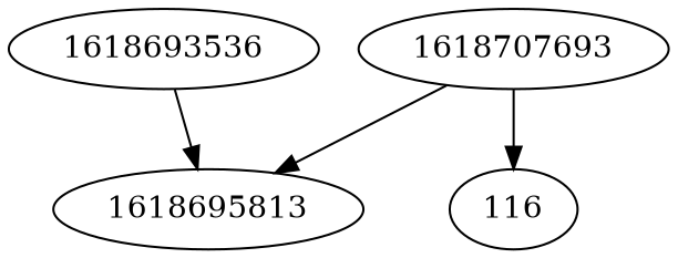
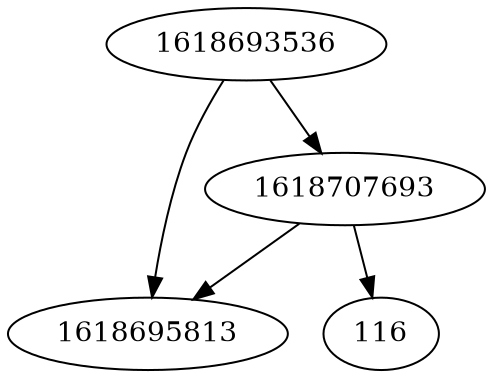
  strict digraph {
    1618693536
    1618707693
    1618695813
    116
+   1618693536 -> 1618707693
    1618693536 -> 1618695813
    1618707693 -> 1618695813
    1618707693 -> 116
  }
